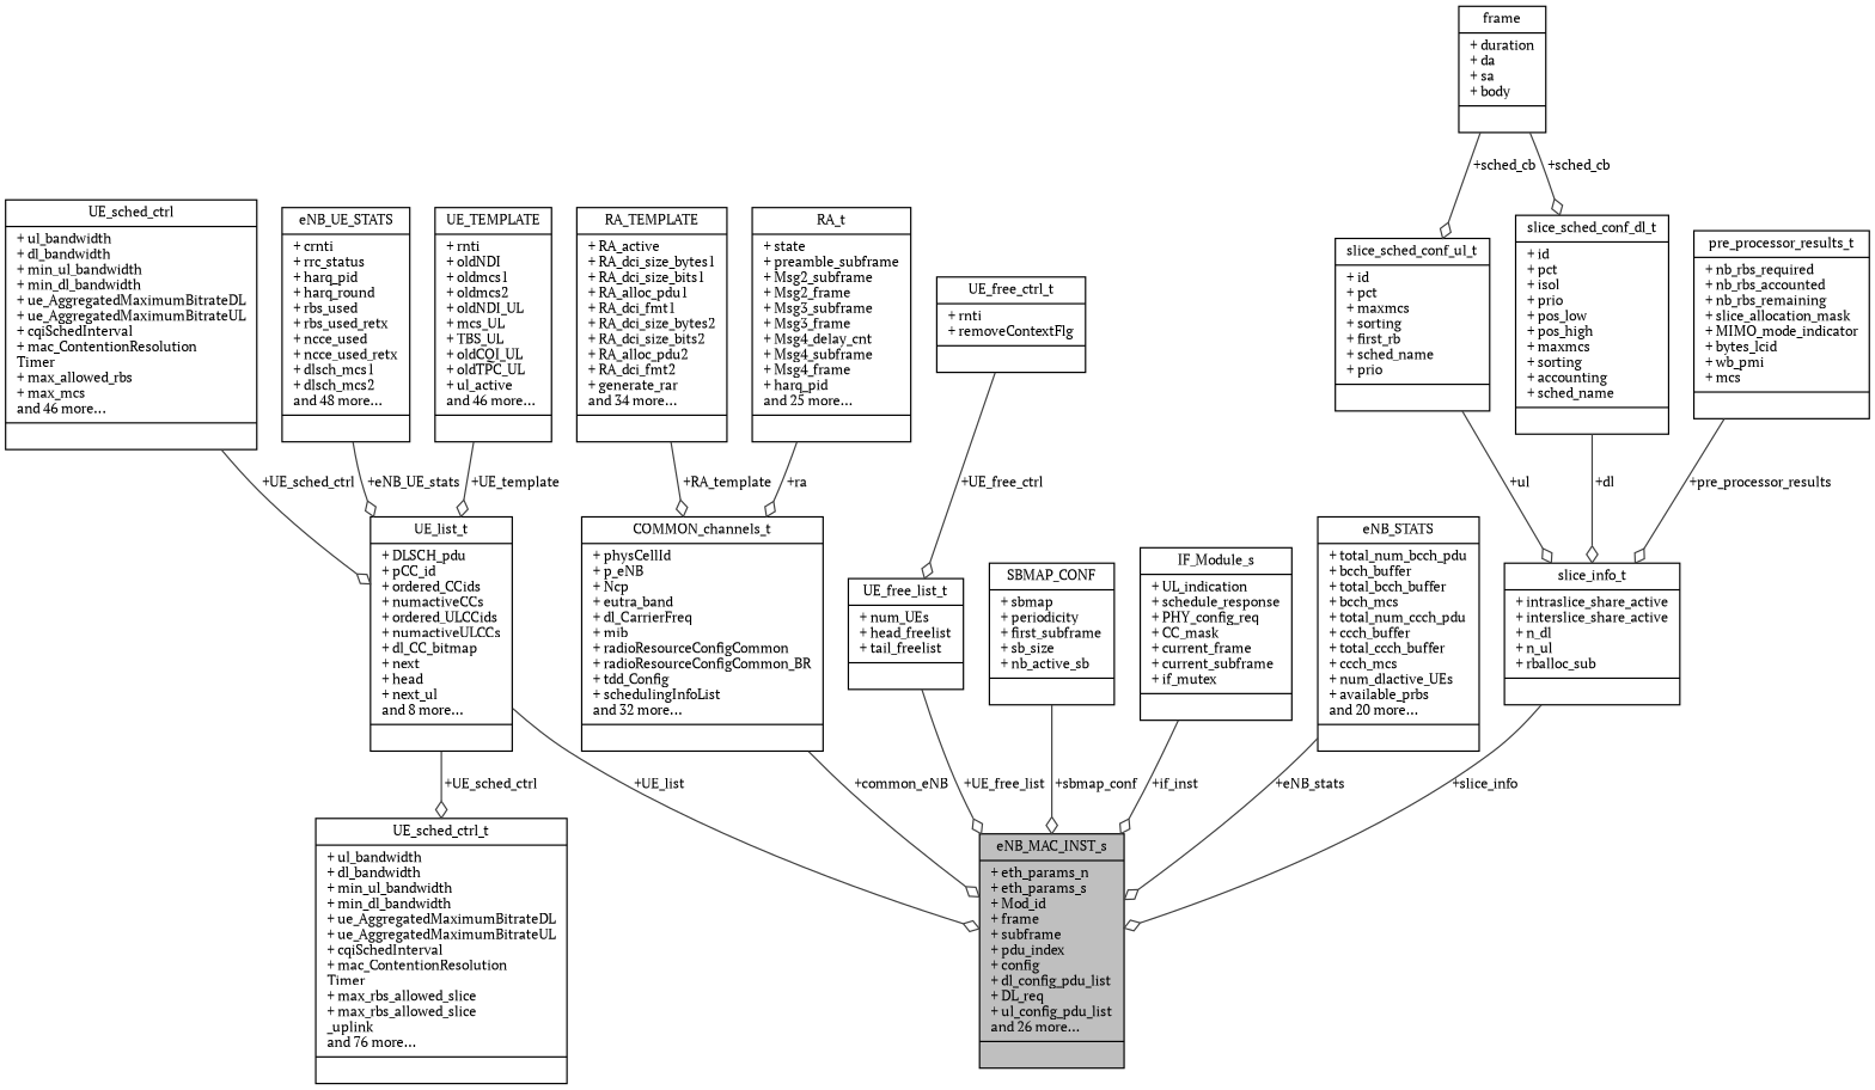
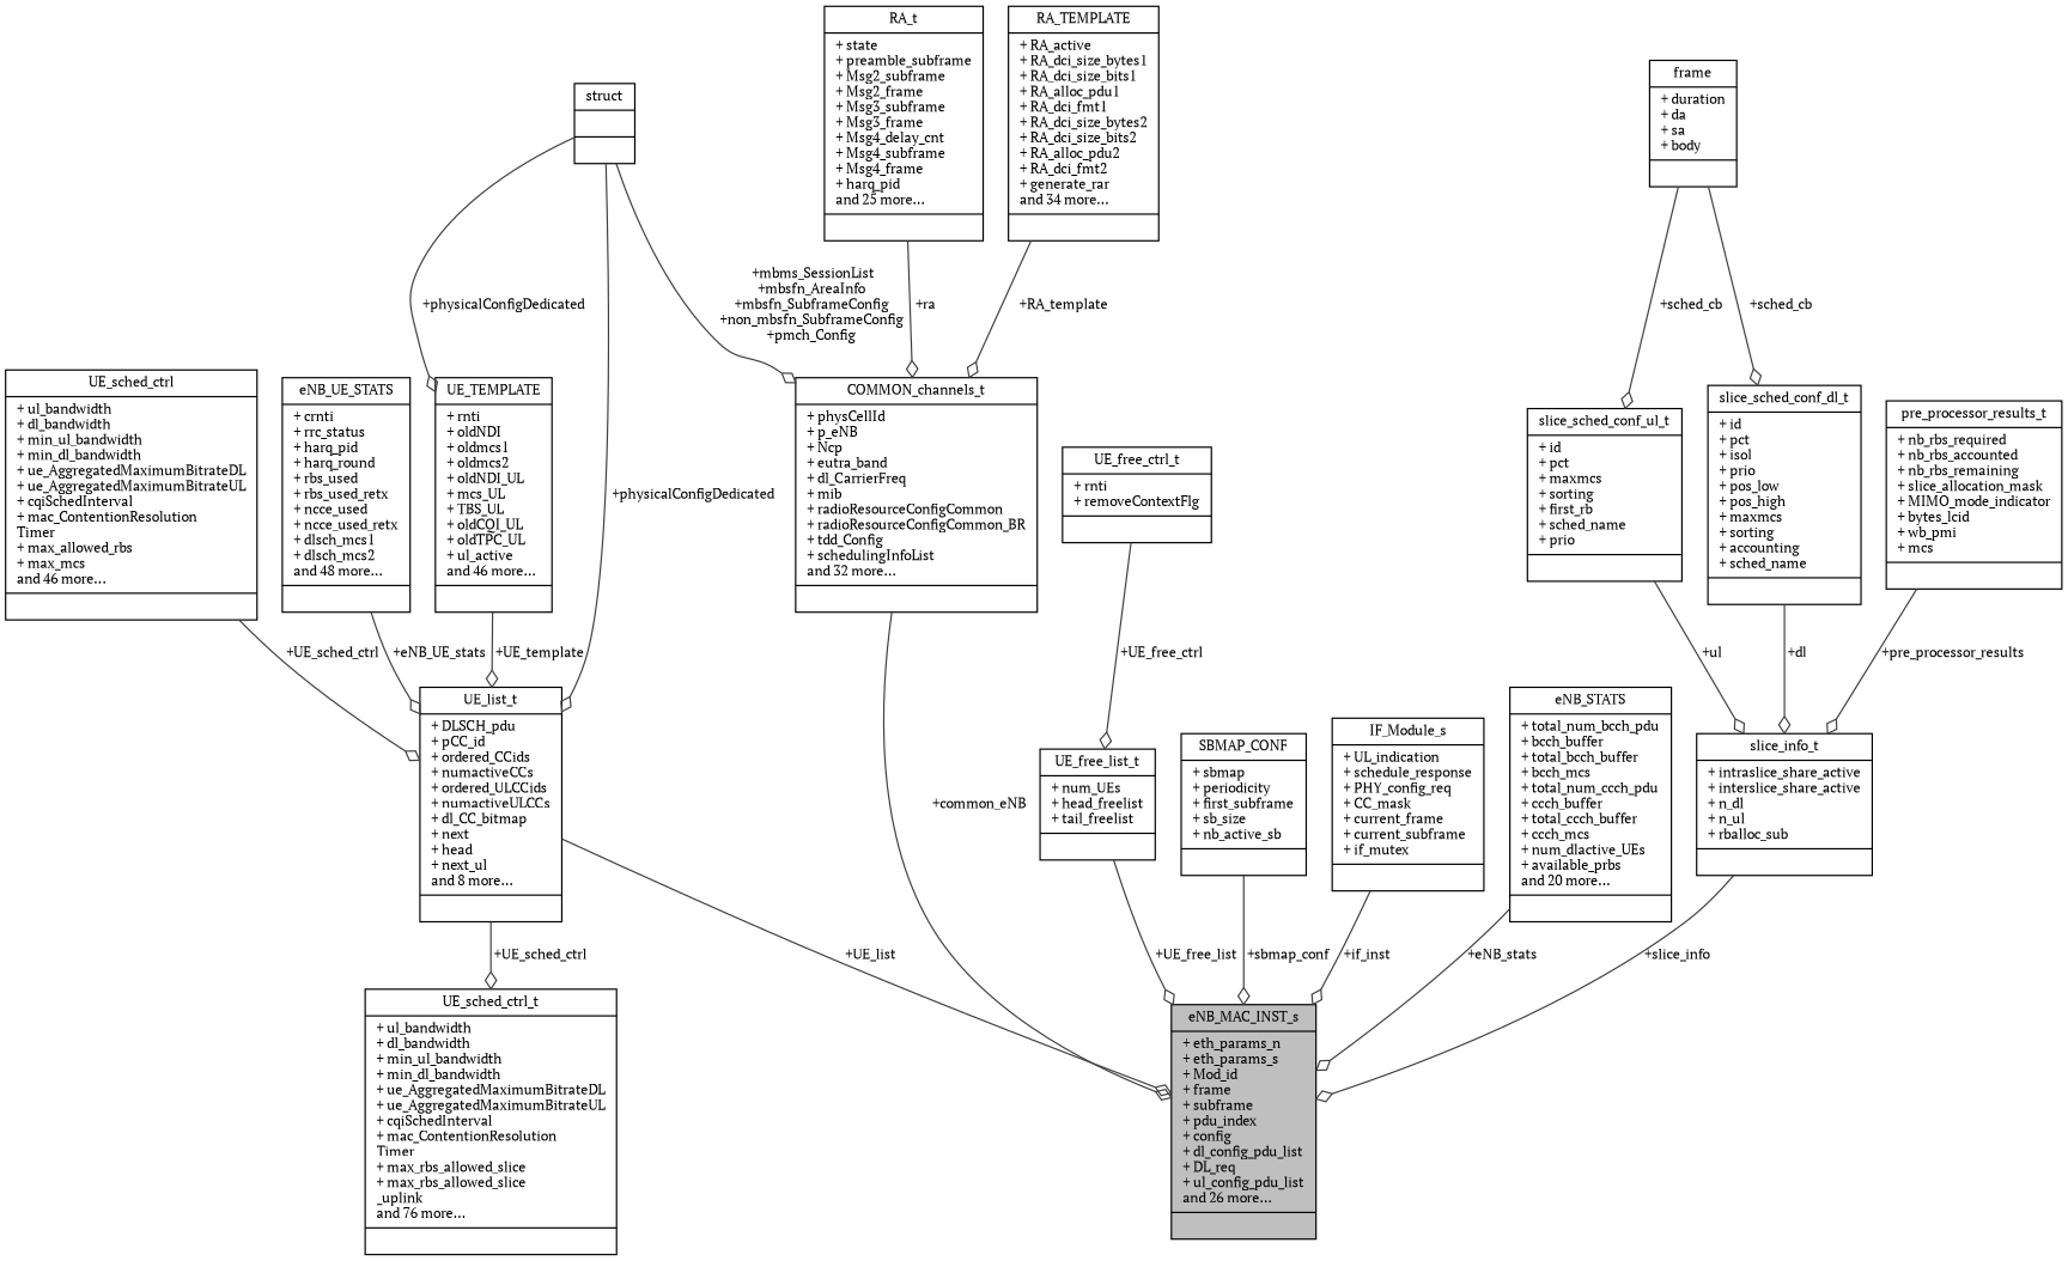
  digraph {
    fontname="PT Serif"
    node [color=black fillcolor=white fontname="PT Serif" fontsize=10 shape=record style=filled]
    edge [arrowhead=odiamond color=grey25 fontname="PT Serif" fontsize=10 labelfontname=Helvetica labelfontsize=10 style=solid]
    n1 [fillcolor=grey75 fontcolor=black height=0.2 label="{eNB_MAC_INST_s\n|+ eth_params_n\l+ eth_params_s\l+ Mod_id\l+ frame\l+ subframe\l+ pdu_index\l+ config\l+ dl_config_pdu_list\l+ DL_req\l+ ul_config_pdu_list\land 26 more...\l|}" width=0.4]
    n2 [height=0.2 label="{eNB_STATS\n|+ total_num_bcch_pdu\l+ bcch_buffer\l+ total_bcch_buffer\l+ bcch_mcs\l+ total_num_ccch_pdu\l+ ccch_buffer\l+ total_ccch_buffer\l+ ccch_mcs\l+ num_dlactive_UEs\l+ available_prbs\land 20 more...\l|}" width=0.4]
    n3 [height=0.2 label="{slice_info_t\n|+ intraslice_share_active\l+ interslice_share_active\l+ n_dl\l+ n_ul\l+ rballoc_sub\l|}" width=0.4]
    n4 [height=0.2 label="{slice_sched_conf_ul_t\n|+ id\l+ pct\l+ maxmcs\l+ sorting\l+ first_rb\l+ sched_name\l+ prio\l|}" width=0.4]
    n5 [height=0.2 label="{frame\n|+ duration\l+ da\l+ sa\l+ body\l|}" width=0.4]
    n6 [height=0.2 label="{slice_sched_conf_dl_t\n|+ id\l+ pct\l+ isol\l+ prio\l+ pos_low\l+ pos_high\l+ maxmcs\l+ sorting\l+ accounting\l+ sched_name\l|}" width=0.4]
    n7 [height=0.2 label="{pre_processor_results_t\n|+ nb_rbs_required\l+ nb_rbs_accounted\l+ nb_rbs_remaining\l+ slice_allocation_mask\l+ MIMO_mode_indicator\l+ bytes_lcid\l+ wb_pmi\l+ mcs\l|}" width=0.4]
    n8 [height=0.2 label="{COMMON_channels_t\n|+ physCellId\l+ p_eNB\l+ Ncp\l+ eutra_band\l+ dl_CarrierFreq\l+ mib\l+ radioResourceConfigCommon\l+ radioResourceConfigCommon_BR\l+ tdd_Config\l+ schedulingInfoList\land 32 more...\l|}" width=0.4]
    n9 [height=0.2 label="{RA_t\n|+ state\l+ preamble_subframe\l+ Msg2_subframe\l+ Msg2_frame\l+ Msg3_subframe\l+ Msg3_frame\l+ Msg4_delay_cnt\l+ Msg4_subframe\l+ Msg4_frame\l+ harq_pid\land 25 more...\l|}" width=0.4]
+   n10 [height=0.2 label="{struct\n||}" width=0.4]
    n11 [height=0.2 label="{UE_list_t\n|+ DLSCH_pdu\l+ pCC_id\l+ ordered_CCids\l+ numactiveCCs\l+ ordered_ULCCids\l+ numactiveULCCs\l+ dl_CC_bitmap\l+ next\l+ head\l+ next_ul\land 8 more...\l|}" width=0.4]
    n12 [height=0.2 label="{UE_TEMPLATE\n|+ rnti\l+ oldNDI\l+ oldmcs1\l+ oldmcs2\l+ oldNDI_UL\l+ mcs_UL\l+ TBS_UL\l+ oldCQI_UL\l+ oldTPC_UL\l+ ul_active\land 46 more...\l|}" width=0.4]
    n13 [height=0.2 label="{UE_sched_ctrl_t\n|+ ul_bandwidth\l+ dl_bandwidth\l+ min_ul_bandwidth\l+ min_dl_bandwidth\l+ ue_AggregatedMaximumBitrateDL\l+ ue_AggregatedMaximumBitrateUL\l+ cqiSchedInterval\l+ mac_ContentionResolution\lTimer\l+ max_rbs_allowed_slice\l+ max_rbs_allowed_slice\l_uplink\land 76 more...\l|}" width=0.4]
    n14 [height=0.2 label="{RA_TEMPLATE\n|+ RA_active\l+ RA_dci_size_bytes1\l+ RA_dci_size_bits1\l+ RA_alloc_pdu1\l+ RA_dci_fmt1\l+ RA_dci_size_bytes2\l+ RA_dci_size_bits2\l+ RA_alloc_pdu2\l+ RA_dci_fmt2\l+ generate_rar\land 34 more...\l|}" width=0.4]
    n15 [height=0.2 label="{UE_free_list_t\n|+ num_UEs\l+ head_freelist\l+ tail_freelist\l|}" width=0.4]
    n16 [height=0.2 label="{UE_free_ctrl_t\n|+ rnti\l+ removeContextFlg\l|}" width=0.4]
    n17 [height=0.2 label="{SBMAP_CONF\n|+ sbmap\l+ periodicity\l+ first_subframe\l+ sb_size\l+ nb_active_sb\l|}" width=0.4]
    n18 [height=0.2 label="{UE_sched_ctrl\n|+ ul_bandwidth\l+ dl_bandwidth\l+ min_ul_bandwidth\l+ min_dl_bandwidth\l+ ue_AggregatedMaximumBitrateDL\l+ ue_AggregatedMaximumBitrateUL\l+ cqiSchedInterval\l+ mac_ContentionResolution\lTimer\l+ max_allowed_rbs\l+ max_mcs\land 46 more...\l|}" width=0.4]
    n19 [height=0.2 label="{eNB_UE_STATS\n|+ crnti\l+ rrc_status\l+ harq_pid\l+ harq_round\l+ rbs_used\l+ rbs_used_retx\l+ ncce_used\l+ ncce_used_retx\l+ dlsch_mcs1\l+ dlsch_mcs2\land 48 more...\l|}" width=0.4]
    n20 [height=0.2 label="{IF_Module_s\n|+ UL_indication\l+ schedule_response\l+ PHY_config_req\l+ CC_mask\l+ current_frame\l+ current_subframe\l+ if_mutex\l|}" width=0.4]
    n2 -> n1 [label=" +eNB_stats"]
    n3 -> n1 [label=" +slice_info"]
    n4 -> n3 [label=" +ul"]
    n5 -> n4 [label=" +sched_cb"]
    n5 -> n6 [label=" +sched_cb"]
    n6 -> n3 [label=" +dl"]
    n7 -> n3 [label=" +pre_processor_results"]
    n8 -> n1 [label=" +common_eNB"]
    n9 -> n8 [label=" +ra"]
+   n10 -> n8 [label=" +mbms_SessionList\n+mbsfn_AreaInfo\n+mbsfn_SubframeConfig\n+non_mbsfn_SubframeConfig\n+pmch_Config"]
+   n10 -> n11 [label=" +physicalConfigDedicated"]
+   n10 -> n12 [label=" +physicalConfigDedicated"]
    n11 -> n1 [label=" +UE_list"]
    n11 -> n13 [label=" +UE_sched_ctrl"]
    n12 -> n11 [label=" +UE_template"]
    n14 -> n8 [label=" +RA_template"]
    n15 -> n1 [label=" +UE_free_list"]
    n16 -> n15 [label=" +UE_free_ctrl"]
    n17 -> n1 [label=" +sbmap_conf"]
    n18 -> n11 [label=" +UE_sched_ctrl"]
    n19 -> n11 [label=" +eNB_UE_stats"]
    n20 -> n1 [label=" +if_inst"]
  }
